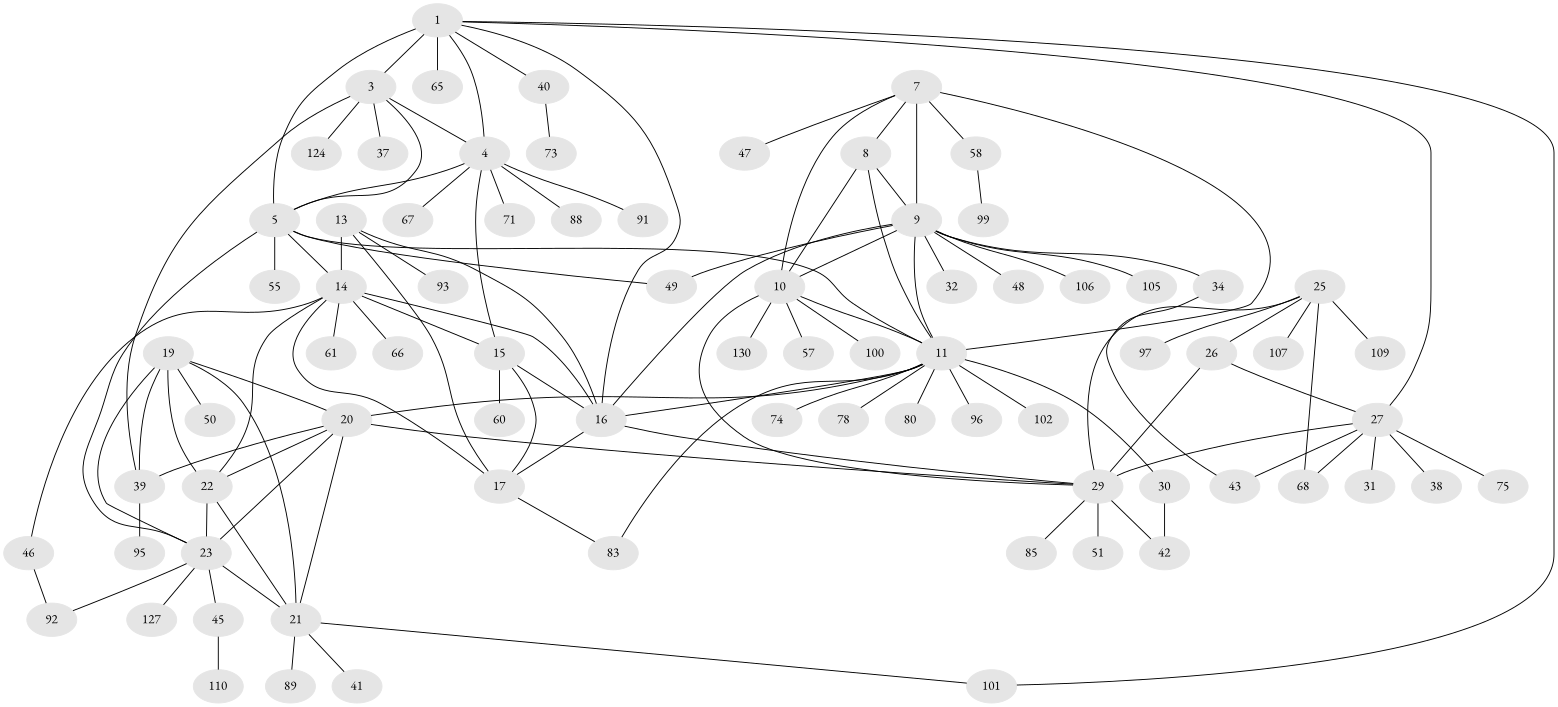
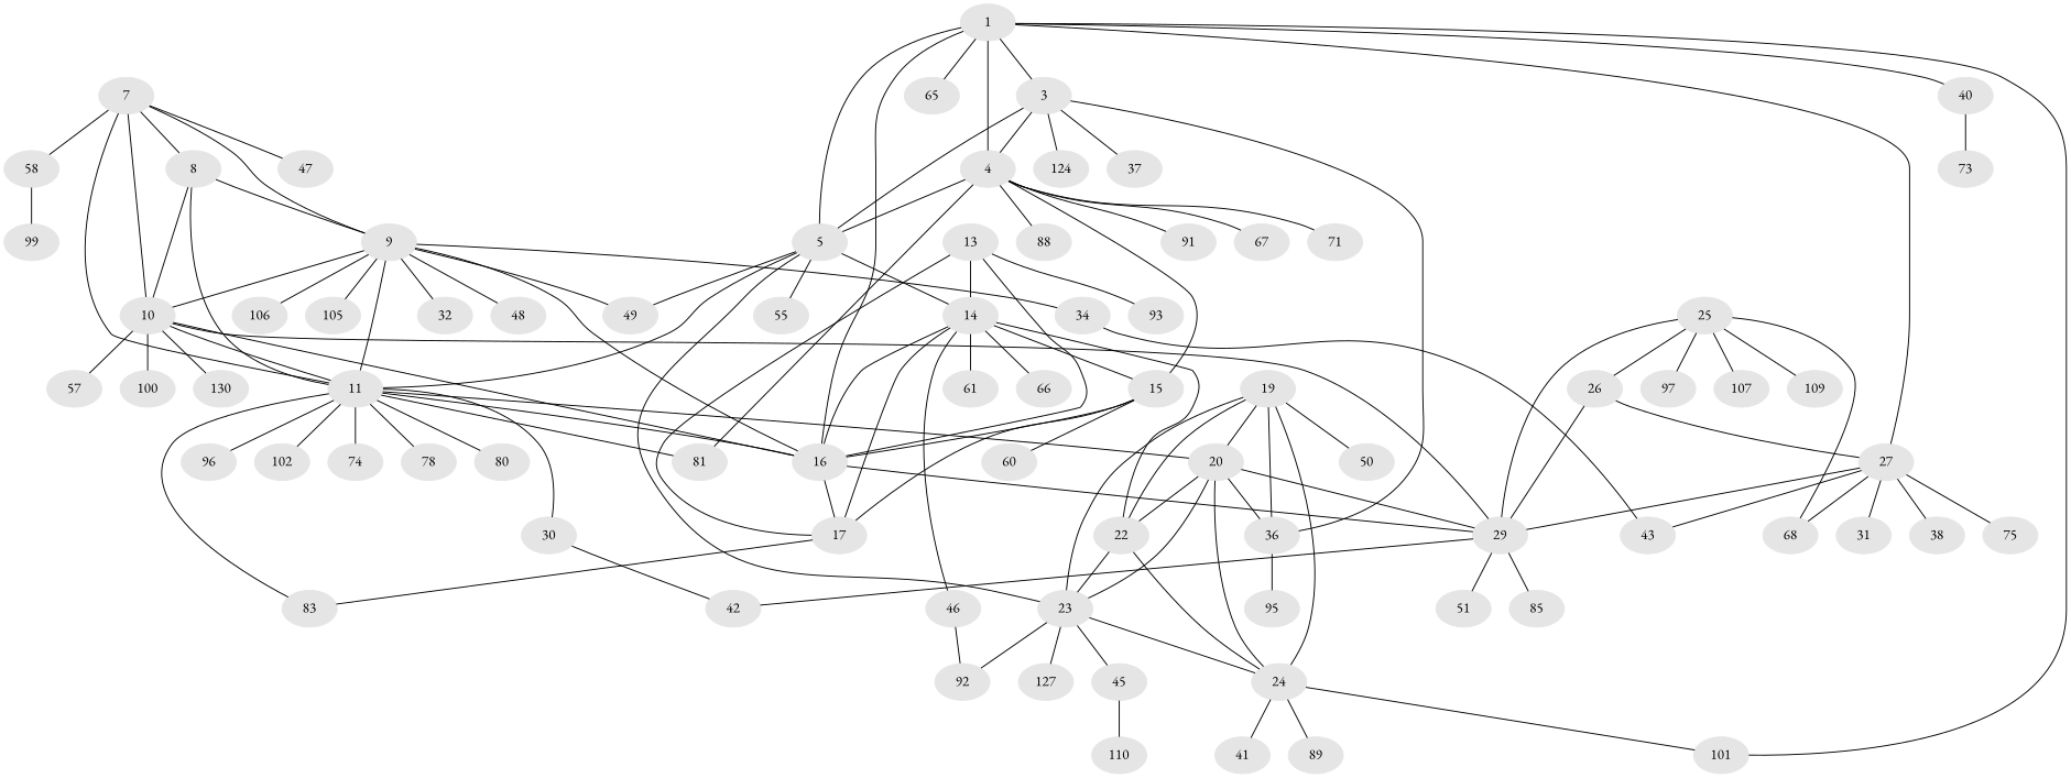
  graph {
    fontname="EB Garamond"
    node [color=gray90 fontname="EB Garamond" style=filled]
    edge [fontname="EB Garamond"]
    1 [super="+2"]
    3
    4
    5 [super="+6"]
    16 [super="+70+111+129"]
    27 [super="+28+44"]
    40
    65
    101 [super="+108"]
    37
-   39 [super="+63"]
+   39 [super="+63" label=36]
    124
    67 [super="+122"]
    71
+   81
    88 [super="+120"]
    91
    15
    11 [super="+12+64+119"]
    14 [super="+18+59"]
    23 [super="+54"]
    49
    55
    29 [super="+30"]
    17 [super="+79"]
    43
    31 [super="+118"]
    38 [super="+53"]
    68
    75 [super="+103+77"]
    73
    95
    20
    n34 [label=30]
    74
    78
    80
    83 [super="+98+125"]
    96
    102
    46 [super="+94"]
    61 [super="+113"]
    66
    22
-   24 [super="+106" label=21]
+   24 [super="+106"]
    45 [super="+84"]
    n47 [label=92]
    127
    7 [super="+132"]
    8 [super="+115+35"]
    9
    10
    47
    58 [super="+69"]
    32
    34
    48
    n58 [label=106 super="+128"]
    105
    57
    100
    130
    99
    42 [super="+86"]
    51
    85
    13 [super="+56+72"]
    93
    n69 [label=60]
    19 [super="+62+21"]
    50
    41
    89
    110
    25 [super="+92+131"]
    26
    97
    107
    109 [super="+123"]
    1 -- 3 [weight=2]
    1 -- 4 [weight=2]
    1 -- 5 [weight=4]
    1 -- 16
    1 -- 27
    1 -- 40
    1 -- 65
    1 -- 101
    3 -- 4
    3 -- 5 [weight=2]
    3 -- 37
    3 -- 39
    3 -- 124
    4 -- 5 [weight=2]
    4 -- 67
    4 -- 71
+   4 -- 81
    4 -- 88
    4 -- 91
    4 -- 15
    5 -- 11
    5 -- 14
    5 -- 23
    5 -- 49
    5 -- 55
    16 -- 29
    16 -- 17
    27 -- 29 [weight=4]
    27 -- 43
    27 -- 31
    27 -- 38
    27 -- 68
    27 -- 75
    40 -- 73
    39 -- 95
    15 -- 16
    15 -- 17
    15 -- n69
    11 -- 16
+   11 -- 81
    11 -- 20
    11 -- n34
    11 -- 74
    11 -- 78
    11 -- 80
    11 -- 83
    11 -- 96
    11 -- 102
    14 -- 16 [weight=2]
    14 -- 15 [weight=2]
    14 -- 17 [weight=2]
    14 -- 46
    14 -- 61
    14 -- 66
    14 -- 22
    23 -- 24
    23 -- 45
    23 -- n47
    23 -- 127
    29 -- 42
    29 -- 51
    29 -- 85
    17 -- 83
    20 -- 39
    20 -- 23
    20 -- 29 [weight=2]
    20 -- 22
    20 -- 24
    n34 -- 42
    46 -- n47
    22 -- 23
    22 -- 24
    24 -- 101
    24 -- 41
    24 -- 89
    45 -- 110
    7 -- 11 [weight=2]
    7 -- 8
    7 -- 9
    7 -- 10
    7 -- 47
    7 -- 58
    8 -- 11 [weight=2]
    8 -- 9
    8 -- 10
    9 -- 16
    9 -- 11 [weight=2]
    9 -- 49
    9 -- 10
    9 -- 32
    9 -- 34
    9 -- 48
    9 -- n58
    9 -- 105
+   10 -- 16
    10 -- 11 [weight=2]
    10 -- 29
    10 -- 57
    10 -- 100
    10 -- 130
    58 -- 99
    34 -- 43
    13 -- 16
    13 -- 14 [weight=2]
    13 -- 17
    13 -- 93
    19 -- 39
    19 -- 23 [weight=2]
    19 -- 20 [weight=2]
    19 -- 22 [weight=2]
    19 -- 24 [weight=2]
    19 -- 50
    25 -- 29 [weight=2]
    25 -- 68 [weight=2]
    25 -- 26
    25 -- 97
    25 -- 107
    25 -- 109
    26 -- 27 [weight=2]
    26 -- 29 [weight=2]
  }
